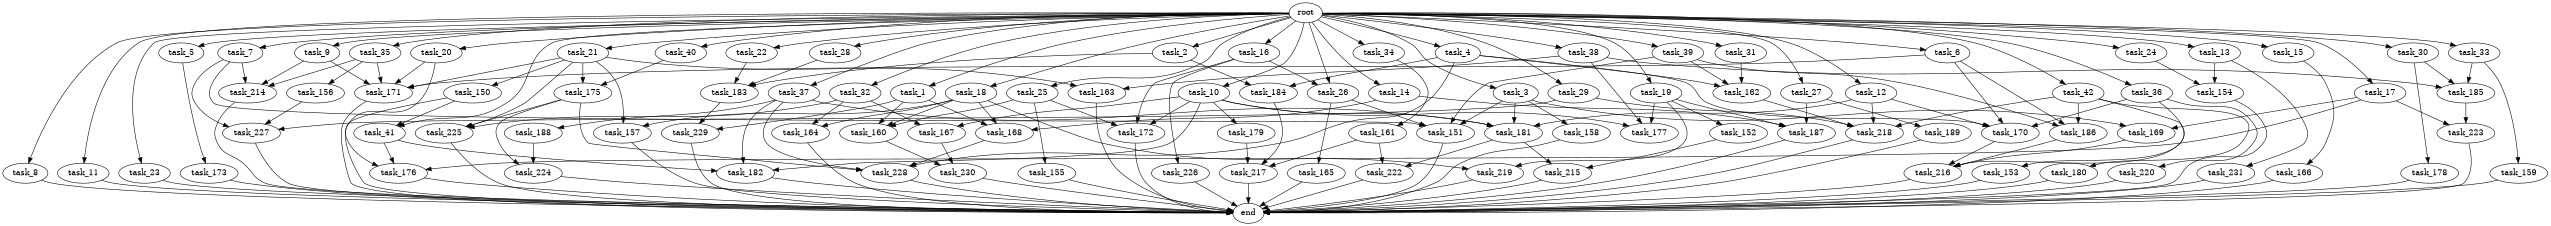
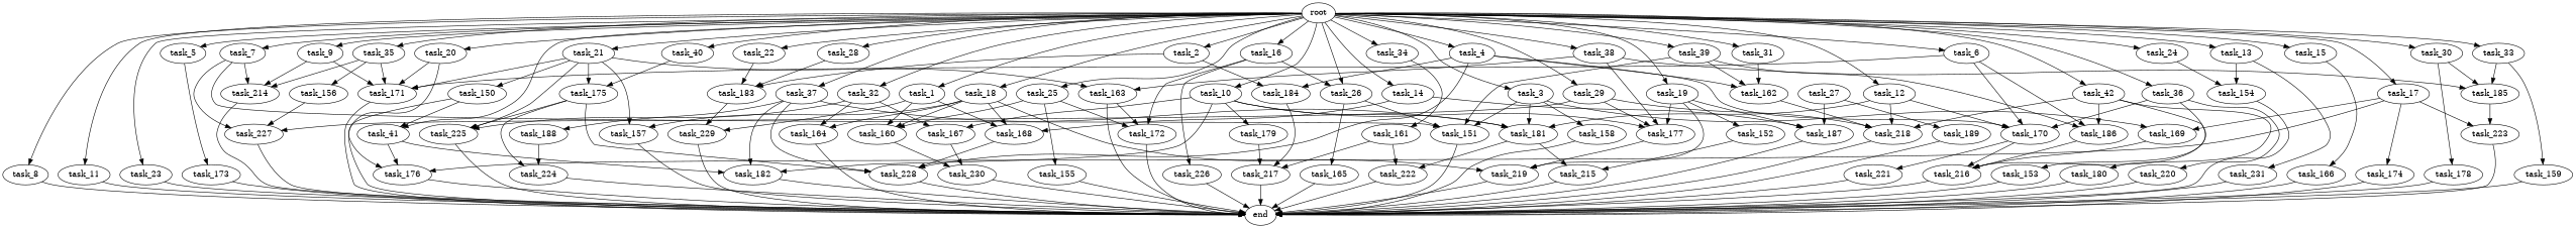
  digraph {
    root
    task_1
    task_2
    task_3
    task_4
    task_5
    task_6
    task_7
    task_8
    task_9
    task_10
    task_11
    task_12
    task_13
    task_14
    task_15
    task_16
    task_17
    task_18
    task_19
    task_20
    task_21
    task_22
    task_23
    task_24
    task_25
    task_26
    task_27
    task_28
    task_29
    task_30
    task_31
    task_32
    task_33
    task_34
    task_35
    task_36
    task_37
    task_38
    task_39
    task_40
    task_41
    task_42
    task_160
    task_168
    task_229
    task_183
    task_184
    task_151
    task_158
    task_169
    task_181
    task_162
    task_170
    task_228
    task_173
    task_171
    task_186
    task_214
    task_227
    end
    task_167
    task_172
    task_177
    task_179
    task_182
    task_218
    task_154
    task_231
    task_187
    task_166
    task_226
+   task_174
    task_176
    task_223
    task_157
    task_164
    task_219
    task_152
    task_150
    task_163
    task_175
    task_225
    task_155
    task_165
    task_189
    task_178
    task_185
    task_159
    task_161
    task_156
    task_216
    task_220
    task_188
    task_153
    task_180
    task_230
    task_217
    task_215
    task_222
+   task_221
    task_224
    root -> task_1
    root -> task_2
    root -> task_3
    root -> task_4
    root -> task_5
    root -> task_6
    root -> task_7
    root -> task_8
    root -> task_9
    root -> task_10
    root -> task_11
    root -> task_12
    root -> task_13
    root -> task_14
    root -> task_15
    root -> task_16
    root -> task_17
    root -> task_18
    root -> task_19
    root -> task_20
    root -> task_21
    root -> task_22
    root -> task_23
    root -> task_24
    root -> task_25
    root -> task_26
-   root -> task_27
    root -> task_28
    root -> task_29
    root -> task_30
    root -> task_31
    root -> task_32
    root -> task_33
    root -> task_34
    root -> task_35
    root -> task_36
    root -> task_37
    root -> task_38
    root -> task_39
    root -> task_40
    root -> task_41
    root -> task_42
    task_1 -> task_160
    task_1 -> task_168
    task_1 -> task_229
    task_2 -> task_183
    task_2 -> task_184
    task_3 -> task_151
    task_3 -> task_158
    task_3 -> task_169
    task_3 -> task_181
    task_4 -> task_184
    task_4 -> task_162
    task_4 -> task_170
    task_4 -> task_228
    task_5 -> task_173
    task_6 -> task_170
    task_6 -> task_171
    task_6 -> task_186
    task_7 -> task_151
    task_7 -> task_214
    task_7 -> task_227
    task_8 -> end
    task_9 -> task_171
    task_9 -> task_214
    task_10 -> task_181
    task_10 -> task_167
-   task_10 -> task_172
+   task_163 -> task_172
    task_10 -> task_177
    task_10 -> task_179
    task_10 -> task_182
    task_11 -> end
    task_12 -> task_181
    task_12 -> task_170
    task_12 -> task_218
    task_13 -> task_154
    task_13 -> task_231
    task_14 -> task_168
    task_14 -> task_187
    task_15 -> task_166
    task_16 -> task_26
    task_16 -> task_172
    task_16 -> task_226
    task_17 -> task_169
+   task_17 -> task_174
    task_17 -> task_176
    task_17 -> task_223
    task_18 -> task_160
    task_18 -> task_168
    task_18 -> task_157
    task_18 -> task_164
    task_18 -> task_219
    task_19 -> task_177
    task_19 -> task_187
    task_19 -> task_219
    task_19 -> task_152
    task_20 -> task_171
    task_20 -> task_176
    task_21 -> task_171
    task_21 -> task_157
    task_21 -> task_150
    task_21 -> task_163
    task_21 -> task_175
    task_21 -> task_225
    task_22 -> task_183
    task_23 -> end
    task_24 -> task_154
    task_25 -> task_160
    task_25 -> task_172
    task_25 -> task_155
    task_26 -> task_151
    task_26 -> task_165
    task_27 -> task_187
    task_27 -> task_189
    task_28 -> task_183
    task_29 -> task_227
+   task_29 -> task_177
    task_29 -> task_218
    task_30 -> task_178
    task_30 -> task_185
    task_31 -> task_162
    task_32 -> task_167
    task_32 -> task_164
    task_32 -> task_225
    task_33 -> task_185
    task_33 -> task_159
    task_34 -> task_161
    task_35 -> task_171
    task_35 -> task_214
    task_35 -> task_156
    task_36 -> task_170
    task_36 -> task_216
    task_36 -> task_220
    task_37 -> task_181
    task_37 -> task_228
    task_37 -> task_182
    task_37 -> task_188
    task_38 -> task_177
    task_38 -> task_163
    task_38 -> task_185
    task_39 -> task_151
    task_39 -> task_162
    task_39 -> task_186
    task_40 -> task_175
    task_41 -> task_182
    task_41 -> task_176
    task_42 -> task_186
    task_42 -> task_218
    task_42 -> task_153
    task_42 -> task_180
    task_160 -> task_230
    task_168 -> task_228
    task_229 -> end
    task_183 -> task_229
    task_184 -> task_217
    task_151 -> end
    task_158 -> end
    task_169 -> task_216
    task_181 -> task_215
    task_181 -> task_222
    task_162 -> task_218
    task_170 -> task_216
+   task_170 -> task_221
    task_228 -> end
    task_173 -> end
    task_171 -> end
    task_186 -> task_216
    task_214 -> end
    task_227 -> end
    task_167 -> task_230
    task_172 -> end
+   task_177 -> task_219
    task_179 -> task_217
    task_182 -> end
    task_218 -> end
    task_154 -> end
    task_231 -> end
    task_187 -> end
    task_166 -> end
    task_226 -> end
+   task_174 -> end
    task_176 -> end
    task_223 -> end
    task_157 -> end
    task_164 -> end
    task_219 -> end
    task_152 -> task_215
    task_150 -> task_41
    task_150 -> end
    task_163 -> end
    task_175 -> task_228
    task_175 -> task_225
    task_175 -> task_224
    task_225 -> end
    task_155 -> end
    task_165 -> end
    task_189 -> end
    task_178 -> end
    task_185 -> task_223
    task_159 -> end
    task_161 -> task_217
    task_161 -> task_222
    task_156 -> task_227
    task_216 -> end
    task_220 -> end
    task_188 -> task_224
    task_153 -> end
    task_180 -> end
    task_230 -> end
    task_217 -> end
    task_215 -> end
    task_222 -> end
+   task_221 -> end
    task_224 -> end
  }
